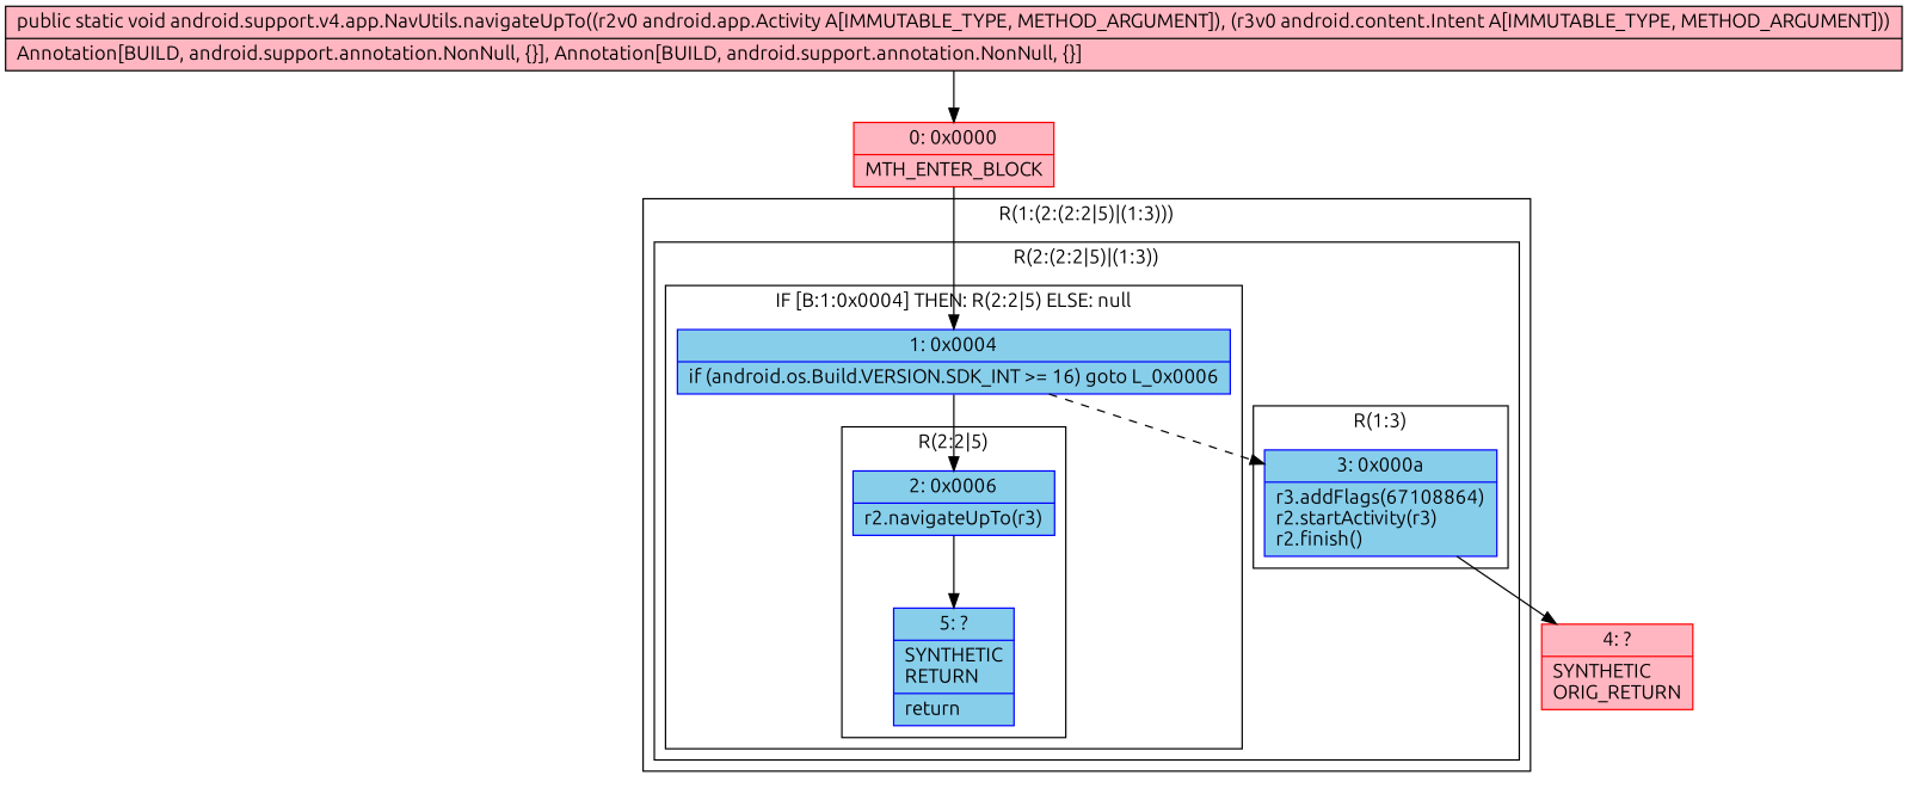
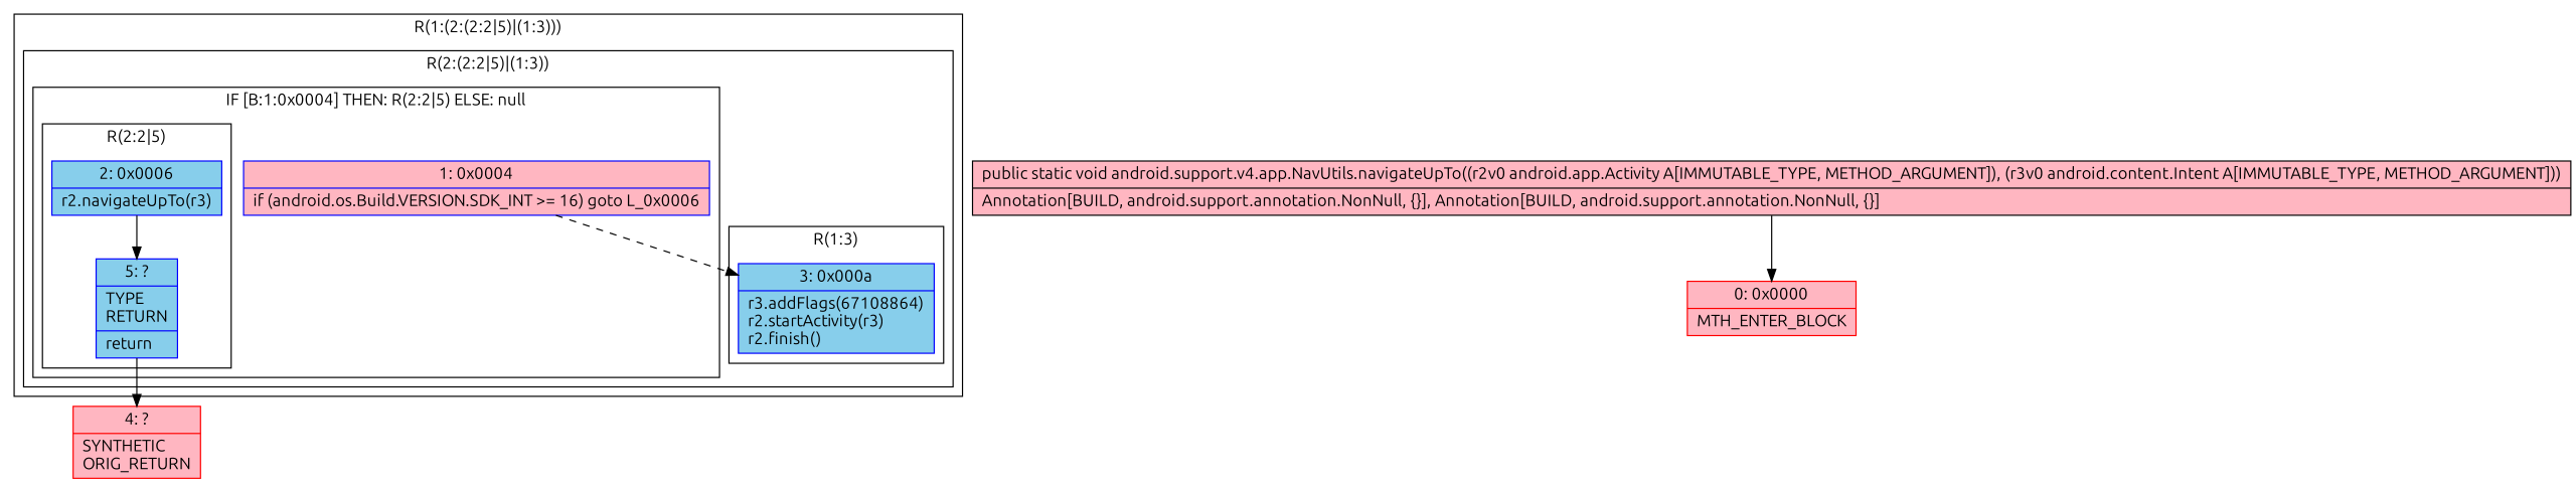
  digraph {
    fontname=Ubuntu
    node [color=blue fillcolor=lightpink fontname=Ubuntu shape=record style=filled]
    edge [fontname=Ubuntu]
    n1 [fillcolor=skyblue label="{2\:\ 0x0006|r2.navigateUpTo(r3)\l}"]
-   n2 [fillcolor=skyblue label="{5\:\ ?|SYNTHETIC\lRETURN\l|return\l}"]
-   n3 [fillcolor=skyblue label="{1\:\ 0x0004|if (android.os.Build.VERSION.SDK_INT \>= 16) goto L_0x0006\l}"]
+   n2 [fillcolor=skyblue label="{5\:\ ?|TYPE\lRETURN\l|return\l}"]
+   n3 [label="{1\:\ 0x0004|if (android.os.Build.VERSION.SDK_INT \>= 16) goto L_0x0006\l}"]
    n4 [fillcolor=skyblue label="{3\:\ 0x000a|r3.addFlags(67108864)\lr2.startActivity(r3)\lr2.finish()\l}"]
    n5 [color=red label="{4\:\ ?|SYNTHETIC\lORIG_RETURN\l}"]
    n6 [color=red label="{0\:\ 0x0000|MTH_ENTER_BLOCK\l}"]
    n7 [label="{public static void android.support.v4.app.NavUtils.navigateUpTo((r2v0 android.app.Activity A[IMMUTABLE_TYPE, METHOD_ARGUMENT]), (r3v0 android.content.Intent A[IMMUTABLE_TYPE, METHOD_ARGUMENT]))  | Annotation[BUILD, android.support.annotation.NonNull, \{\}], Annotation[BUILD, android.support.annotation.NonNull, \{\}]\l}" color=""]
    subgraph cluster_1 {
      label="R(1:(2:(2:2|5)|(1:3)))"
      subgraph cluster_2 {
        label="R(2:(2:2|5)|(1:3))"
        subgraph cluster_3 {
          label="IF [B:1:0x0004] THEN: R(2:2|5) ELSE: null"
          n3
          subgraph cluster_4 {
            label="R(2:2|5)"
            n1
            n2
          }
        }
        subgraph cluster_5 {
          label="R(1:3)"
          n4
        }
      }
    }
    n1 -> n2
-   n3 -> n1
    n3 -> n4 [style=dashed]
-   n4 -> n5
-   n6 -> n3
+   n2 -> n5
    n7 -> n6
  }
